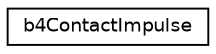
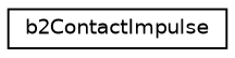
  digraph {
    rankdir=LR
-   n1 [color=black fillcolor=white fontname=Helvetica fontsize=10 height=0.2 label=b4ContactImpulse shape=record style=filled width=0.4]
+   n1 [color=black fillcolor=white fontname=Helvetica fontsize=10 height=0.2 label=b2ContactImpulse shape=record style=filled width=0.4]
  }
